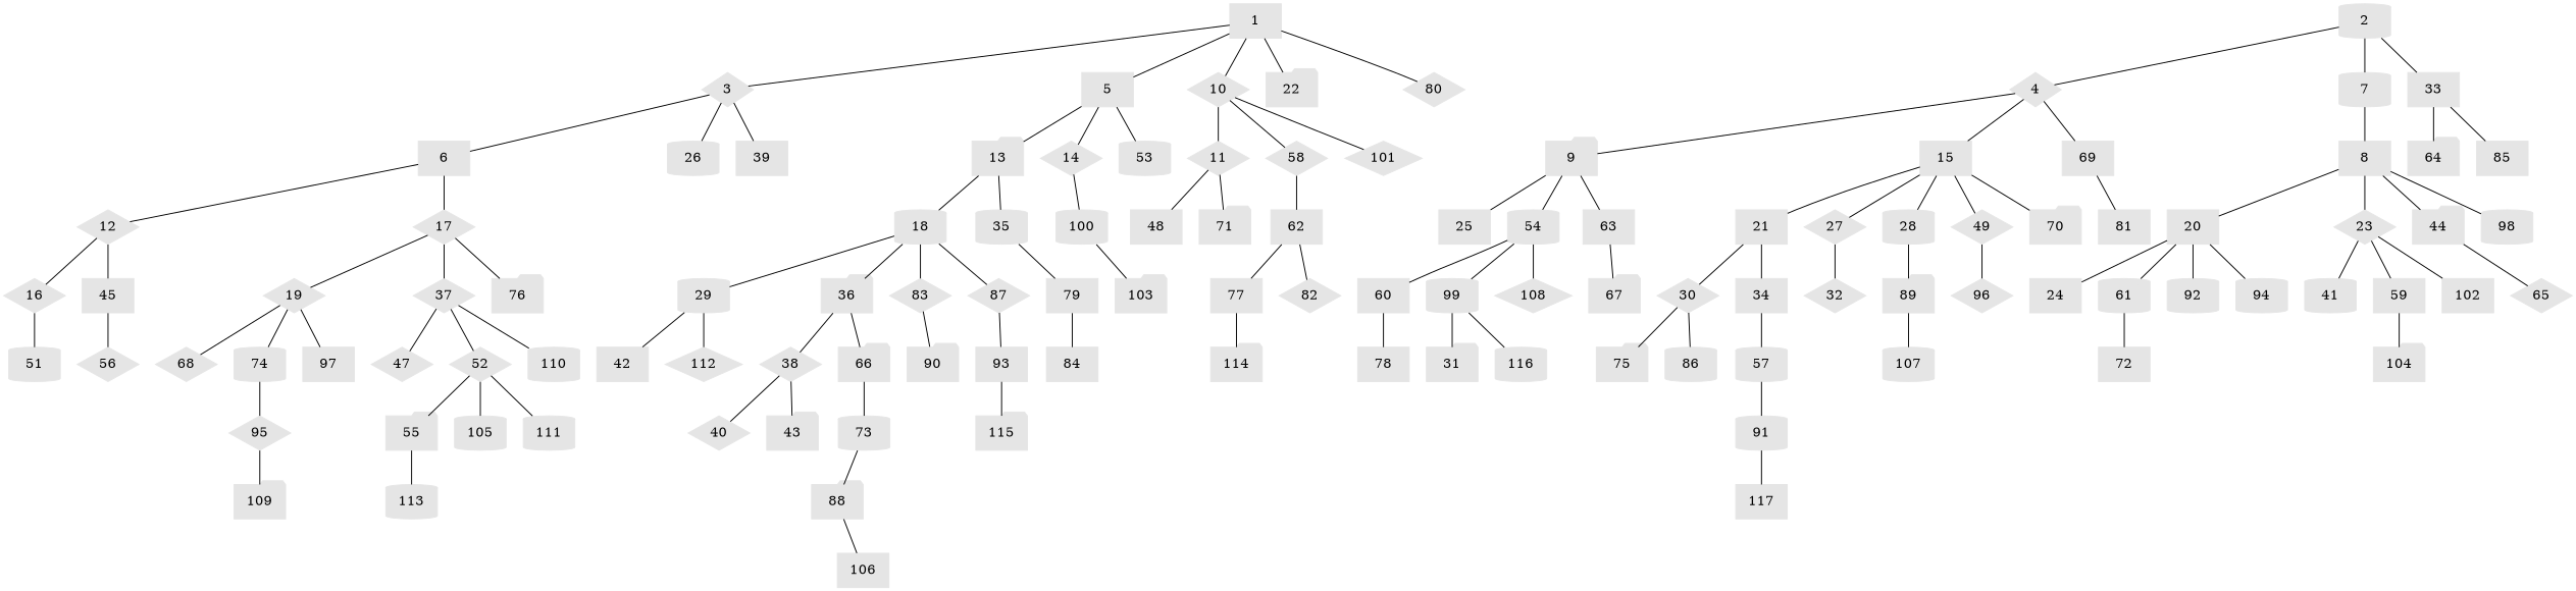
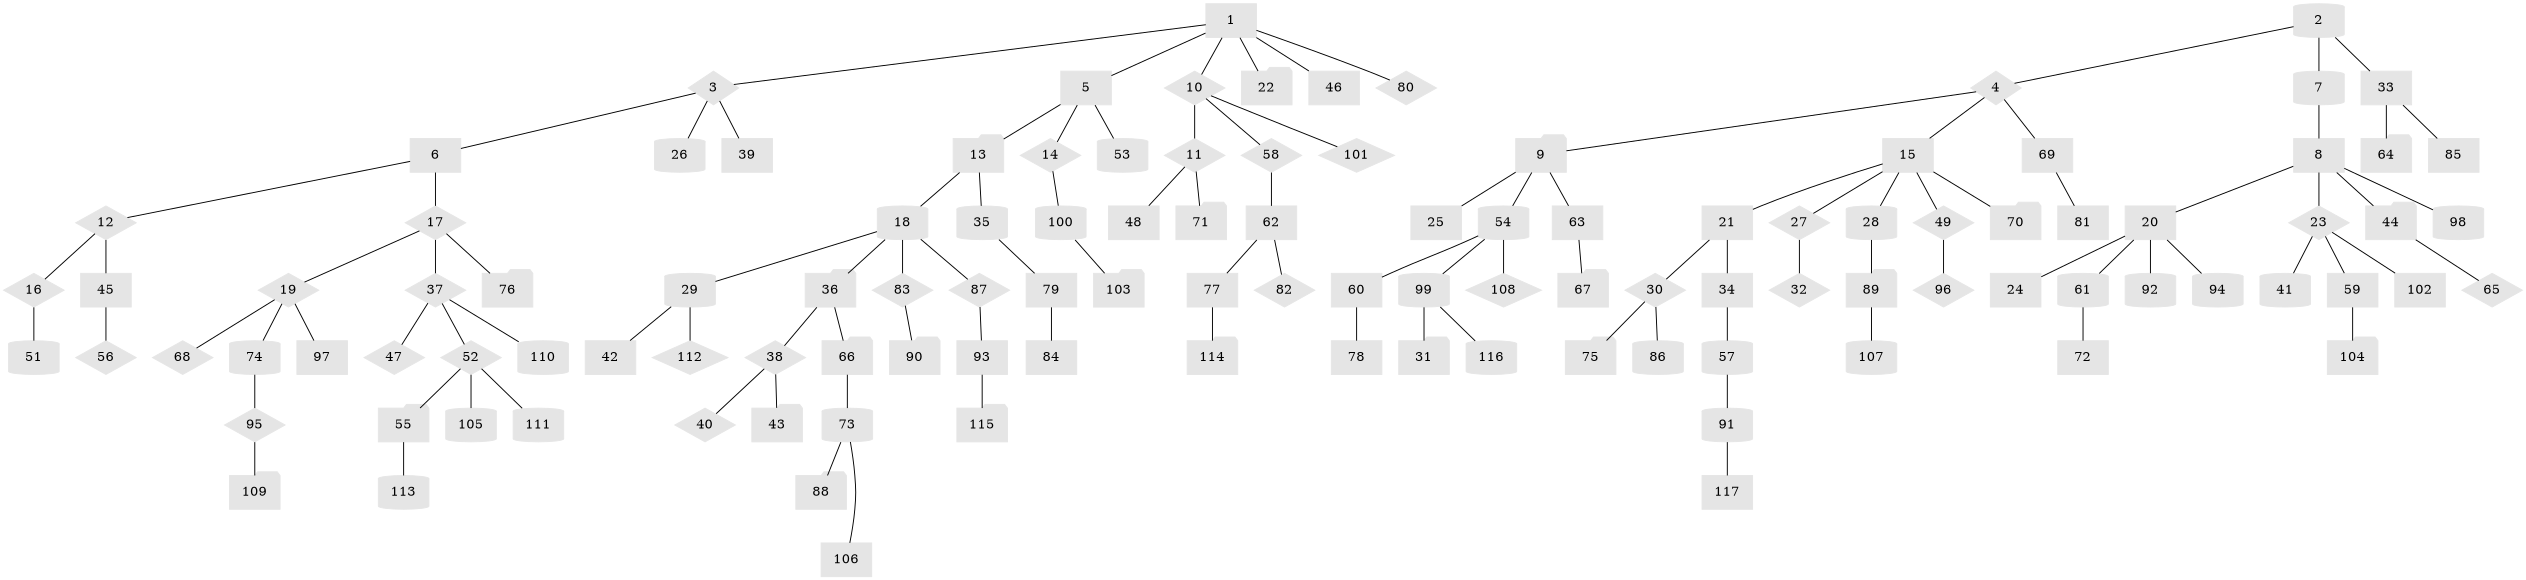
  graph {
    node [color=gray90 shape=box style=filled]
    3 [shape=diamond]
    1
    5
    10 [shape=diamond]
    22 [shape=folder]
+   46
    80 [shape=diamond]
    2 [shape=cylinder]
    4 [shape=diamond]
    7 [shape=cylinder]
    33
    6
    26 [shape=cylinder]
    39
    13 [shape=folder]
    14 [shape=diamond]
    53 [shape=cylinder]
    11 [shape=diamond]
    58 [shape=diamond]
    101 [shape=diamond]
    9 [shape=folder]
    15
    69
    8
    64 [shape=folder]
    85
    12 [shape=diamond]
    17 [shape=diamond]
    25
    54 [shape=cylinder]
    63
    21
    27 [shape=diamond]
    28 [shape=cylinder]
    49 [shape=diamond]
    70 [shape=folder]
    81
    18 [shape=cylinder]
    35 [shape=cylinder]
    100 [shape=cylinder]
    16 [shape=diamond]
    45
    19 [shape=diamond]
    37 [shape=diamond]
    76 [shape=folder]
    20
    23 [shape=diamond]
    44 [shape=folder]
    98 [shape=cylinder]
    24
    61 [shape=cylinder]
    92 [shape=cylinder]
    94 [shape=cylinder]
    41 [shape=cylinder]
    59
    102
    65 [shape=diamond]
    60
    99 [shape=cylinder]
    108 [shape=diamond]
    67 [shape=folder]
    48
    71 [shape=folder]
    62
    51 [shape=cylinder]
    56 [shape=diamond]
    29 [shape=cylinder]
    36 [shape=folder]
    83 [shape=diamond]
    87 [shape=diamond]
    79
    103 [shape=folder]
    30 [shape=diamond]
    34
    32 [shape=diamond]
    89 [shape=folder]
    96 [shape=diamond]
    68 [shape=diamond]
    74 [shape=cylinder]
    97
    47 [shape=diamond]
    52 [shape=diamond]
    110 [shape=cylinder]
    42
    112 [shape=diamond]
    38 [shape=diamond]
    66 [shape=folder]
    90 [shape=folder]
    93
    95 [shape=diamond]
    72
    75 [shape=folder]
    86 [shape=cylinder]
    57 [shape=cylinder]
    104 [shape=folder]
    31 [shape=folder]
    107 [shape=cylinder]
    91 [shape=cylinder]
    84
    40 [shape=diamond]
    43 [shape=folder]
    73 [shape=cylinder]
    55 [shape=folder]
    105 [shape=cylinder]
    111 [shape=cylinder]
    113 [shape=cylinder]
    78
    116 [shape=cylinder]
    117
    77
    82 [shape=diamond]
    114 [shape=folder]
    88 [shape=folder]
    106
    109 [shape=folder]
    115 [shape=folder]
    3 -- 6
    3 -- 26
    3 -- 39
    1 -- 3
    1 -- 5
    1 -- 10
    1 -- 22
+   1 -- 46
    1 -- 80
    5 -- 13
    5 -- 14
    5 -- 53
    10 -- 11
    10 -- 58
    10 -- 101
    2 -- 4
    2 -- 7
    2 -- 33
    4 -- 9
    4 -- 15
    4 -- 69
    7 -- 8
    33 -- 64
    33 -- 85
    6 -- 12
    6 -- 17
    13 -- 18
    13 -- 35
    14 -- 100
    11 -- 48
    11 -- 71
    58 -- 62
    9 -- 25
    9 -- 54
    9 -- 63
    15 -- 21
    15 -- 27
    15 -- 28
    15 -- 49
    15 -- 70
    69 -- 81
    8 -- 20
    8 -- 23
    8 -- 44
    8 -- 98
    12 -- 16
    12 -- 45
    17 -- 19
    17 -- 37
    17 -- 76
    54 -- 60
    54 -- 99
    54 -- 108
    63 -- 67
    21 -- 30
    21 -- 34
    27 -- 32
    28 -- 89
    49 -- 96
    18 -- 29
    18 -- 36
    18 -- 83
    18 -- 87
    35 -- 79
    100 -- 103
    16 -- 51
    45 -- 56
    19 -- 68
    19 -- 74
    19 -- 97
    37 -- 47
    37 -- 52
    37 -- 110
    20 -- 24
    20 -- 61
    20 -- 92
    20 -- 94
    23 -- 41
    23 -- 59
    23 -- 102
    44 -- 65
    61 -- 72
    59 -- 104
    60 -- 78
    99 -- 31
    99 -- 116
    62 -- 77
    62 -- 82
    29 -- 42
    29 -- 112
    36 -- 38
    36 -- 66
    83 -- 90
    87 -- 93
    79 -- 84
    30 -- 75
    30 -- 86
    34 -- 57
    89 -- 107
    74 -- 95
    52 -- 55
    52 -- 105
    52 -- 111
    38 -- 40
    38 -- 43
    66 -- 73
    93 -- 115
    95 -- 109
    57 -- 91
    91 -- 117
    73 -- 88
-   88 -- 106
+   73 -- 106
    55 -- 113
    77 -- 114
  }
